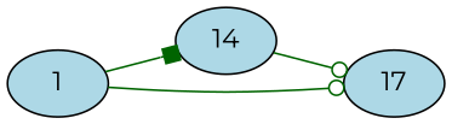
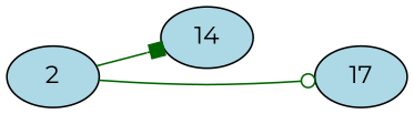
  strict digraph {
    fontname=Montserrat
    rankdir=LR
    node [fillcolor=lightblue fontname=Montserrat style=filled]
    edge [arrowhead=odot color=darkgreen fontname=Montserrat]
-   2 [entry=true label=1]
+   2 [entry=true]
    n2 [label=14]
    17
    2 -> n2 [arrowhead=box cond=true]
    2 -> 17 [cond=false]
-   n2 -> 17
  }
